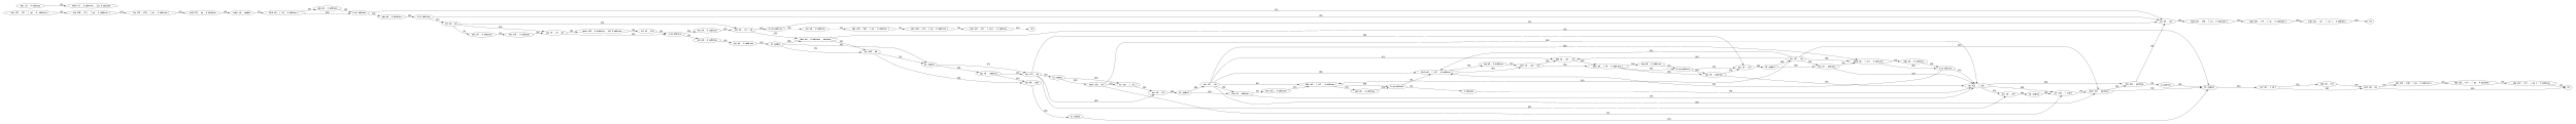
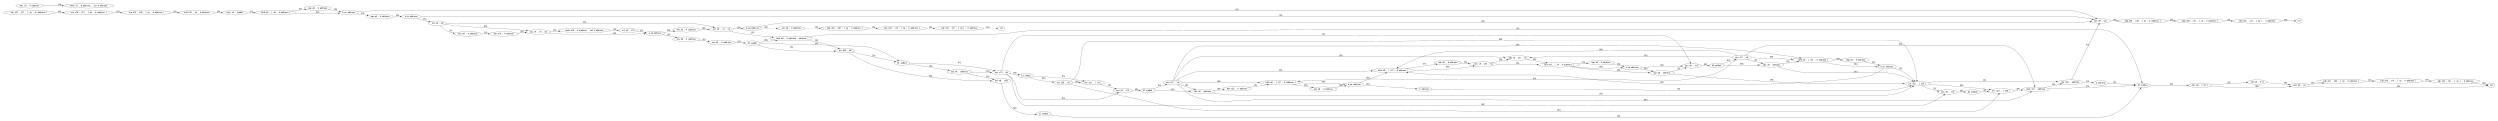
  digraph {
    fontname="Roboto Mono"
    rankdir=LR
    node [fontname="Roboto Mono"]
    edge [fontname="Roboto Mono"]
    n1 [label="stp x22 , x21 , [ sp , #- address ]!"]
    n2 [label="stp x20 , x19 , [ sp , # address ]"]
    n3 [label="stp x29 , x30 , [ sp , # address ]"]
    n4 [label="add x29 , sp , # address"]
    n5 [label="adrp x8 , symbol"]
    n6 [label="ldrb w8 , [ x8 , # address ]"]
    n7 [label="cmp w8 , # address"]
    n8 [label="b.ne address"]
    n9 [label="mov w0 , wzr"]
    n10 [label="cmp w0 , # address"]
    n11 [label="ldp x29 , x30 , [ sp , # address ]"]
    n12 [label="b.hi address"]
    n13 [label="ldp x20 , x19 , [ sp , # address ]"]
    n14 [label="mov w8 , w0"]
    n15 [label="ldp x22 , x21 , [ sp ] , # address"]
    n16 [label=ret]
    n17 [label="mov w9 , # address"]
    n18 [label="lsl x9 , x9 , x8"]
    n19 [label="lsl x8 , x9 , x8"]
    n20 [label="mov w10 , # address"]
    n21 [label="movk w10 , # address , lsl # address"]
    n22 [label="b.eq address"]
    n23 [label="b.eq address"]
    n24 [label="tbnz w0 , # address , address"]
    n25 [label="tst x9 , x10"]
    n26 [label="mov w9 , # address"]
    n27 [label="mov w0 , # address"]
    n28 [label="mov w2 , # address"]
    n29 [label="bl symbol"]
    n30 [label="mov x9 , # address"]
    n31 [label="movk x9 , # address , lsl # address"]
    n32 [label="mov w0 , # address"]
    n33 [label="ldp x29 , x30 , [ sp , # address ]"]
    n34 [label="ldp x20 , x19 , [ sp , # address ]"]
    n35 [label="mov w20 , w0"]
    n36 [label="bl symbol"]
    n37 [label="bl symbol"]
    n38 [label="mov w0 , w20"]
    n39 [label="cbz x0 , address"]
    n40 [label="mov x19 , x0"]
    n41 [label="ldr w8 , [ x0 ]"]
    n42 [label="cmp w8 , # 0"]
    n43 [label="cset w0 , eq"]
    n44 [label="bl symbol"]
    n45 [label="ldp x22 , x21 , [ sp ] , # address"]
    n46 [label=ret]
    n47 [label="ldp x29 , x30 , [ sp , # address ]"]
    n48 [label=ret]
    n49 [label="ldp x20 , x19 , [ sp , # address ]"]
    n50 [label="ldp x22 , x21 , [ sp ] , # address"]
    n51 [label="bl symbol"]
    n52 [label="mov x0 , x19"]
    n53 [label="mov x0 , x19"]
    n54 [label="mov x0 , x19"]
-   n55 [label="movk x20 , x0"]
+   n55 [label="mov x20 , x0"]
    n56 [label="str wzr , [ x0 ]"]
    n57 [label="bl symbol"]
    n58 [label="bl symbol"]
    n59 [label="bl symbol"]
    n60 [label="ldr w22 , [ x20 ]"]
    n61 [label="str w22 , [ x20 ]"]
    n62 [label="cbz w22 , address"]
    n63 [label="cbnz x21 , address"]
    n64 [label="mov x21 , x0"]
    n65 [label="cbz x0 , address"]
    n66 [label="ldrb w8 , [ x21 , # address ]"]
    n67 [label="ldrb w8 , [ x21 , # address ]"]
    n68 [label="add x8 , x21 , x8"]
    n69 [label="ldrb w8 , [ x21 , # address ]"]
    n70 [label="mov w22 , # address"]
    n71 [label="cmp w8 , # address"]
    n72 [label="b.eq address"]
    n73 [label="cmp w8 , # address"]
    n74 [label="cinc x8 , x22 , eq"]
    n75 [label="ldrb w8 , [ x8 , # address ]"]
    n76 [label="cmp w8 , # address"]
    n77 [label="b.ne address"]
    n78 [label="b address"]
    n79 [label="b address"]
    n80 [label="cmp w8 , # address"]
    n81 [label="b.eq address"]
    n82 [label="cbz w8 , address"]
    n83 [label="mov x21 , x0"]
    n84 [label="cbz x0 , address"]
    n1 -> n2 [label=CFG]
    n2 -> n3 [label=CFG]
    n3 -> n4 [label=CFG]
    n4 -> n5 [label=CFG]
    n5 -> n6 [label=CFG]
    n6 -> n7 [label=CFG]
    n6 -> n8 [label=DFG]
    n7 -> n8 [label=CFG]
    n8 -> n9 [label=CFG]
    n8 -> n10 [label=CFG]
    n9 -> n11 [label=CFG]
    n10 -> n12 [label=CFG]
    n11 -> n13 [label=CFG]
    n12 -> n9 [label=CFG]
    n12 -> n14 [label=CFG]
    n13 -> n15 [label=CFG]
    n14 -> n17 [label=CFG]
    n14 -> n18 [label=DFG]
    n14 -> n19 [label=DFG]
    n15 -> n16 [label=CFG]
    n17 -> n20 [label=CFG]
    n18 -> n21 [label=CFG]
    n18 -> n22 [label=DFG]
    n19 -> n23 [label=DFG]
    n19 -> n24 [label=CFG]
    n20 -> n18 [label=CFG]
    n21 -> n25 [label=CFG]
    n22 -> n26 [label=CFG]
    n22 -> n27 [label=CFG]
    n23 -> n9 [label=CFG]
    n23 -> n32 [label=CFG]
    n24 -> n35 [label=CFG]
    n24 -> n37 [label=CFG]
    n25 -> n22 [label=CFG]
    n26 -> n19 [label=CFG]
    n27 -> n28 [label=CFG]
    n28 -> n29 [label=CFG]
    n29 -> n24 [label=DFG]
    n29 -> n35 [label=DFG]
    n29 -> n36 [label=DFG]
    n30 -> n31 [label=CFG]
    n32 -> n33 [label=CFG]
    n33 -> n34 [label=CFG]
    n34 -> n45 [label=CFG]
    n35 -> n36 [label=CFG]
    n35 -> n38 [label=DFG]
    n36 -> n39 [label=DFG]
    n36 -> n40 [label=DFG]
    n37 -> n41 [label=DFG]
    n38 -> n44 [label=DFG]
    n39 -> n38 [label=CFG]
    n39 -> n40 [label=CFG]
    n40 -> n51 [label=CFG]
    n40 -> n52 [label=DFG]
    n40 -> n53 [label=DFG]
    n40 -> n54 [label=DFG]
    n41 -> n42 [label=CFG]
    n41 -> n43 [label=DFG]
    n42 -> n43 [label=CFG]
    n43 -> n47 [label=CFG]
    n43 -> n48 [label=DFG]
    n44 -> n37 [label=CFG]
    n45 -> n46 [label=CFG]
    n47 -> n49 [label=CFG]
    n49 -> n50 [label=CFG]
    n50 -> n48 [label=CFG]
    n51 -> n55 [label=DFG]
    n51 -> n56 [label=DFG]
    n52 -> n57 [label=DFG]
    n53 -> n58 [label=DFG]
    n54 -> n59 [label=DFG]
    n55 -> n56 [label=CFG]
    n55 -> n60 [label=DFG]
    n55 -> n61 [label=DFG]
    n56 -> n52 [label=CFG]
    n57 -> n64 [label=DFG]
    n57 -> n65 [label=DFG]
    n58 -> n61 [label=CFG]
    n59 -> n83 [label=DFG]
    n59 -> n84 [label=DFG]
    n60 -> n53 [label=CFG]
    n60 -> n61 [label=DFG]
    n60 -> n62 [label=DFG]
    n61 -> n63 [label=CFG]
    n62 -> n9 [label=CFG]
    n62 -> n78 [label=CFG]
    n63 -> n37 [label=CFG]
    n63 -> n62 [label=CFG]
    n64 -> n63 [label=DFG]
    n64 -> n65 [label=CFG]
    n64 -> n66 [label=DFG]
    n64 -> n67 [label=DFG]
    n64 -> n68 [label=DFG]
    n64 -> n69 [label=DFG]
    n65 -> n60 [label=CFG]
    n65 -> n70 [label=CFG]
    n66 -> n71 [label=CFG]
    n66 -> n72 [label=DFG]
    n67 -> n73 [label=CFG]
    n67 -> n74 [label=DFG]
    n68 -> n75 [label=DFG]
    n69 -> n76 [label=CFG]
    n69 -> n77 [label=DFG]
    n70 -> n66 [label=CFG]
    n71 -> n72 [label=CFG]
    n72 -> n67 [label=CFG]
    n72 -> n79 [label=CFG]
    n73 -> n74 [label=CFG]
    n74 -> n68 [label=DFG]
    n74 -> n75 [label=DFG]
    n75 -> n80 [label=CFG]
    n75 -> n81 [label=DFG]
    n75 -> n82 [label=DFG]
    n76 -> n77 [label=CFG]
    n77 -> n60 [label=CFG]
    n77 -> n67 [label=CFG]
    n78 -> n37 [label=CFG]
    n79 -> n60 [label=CFG]
    n80 -> n81 [label=CFG]
    n81 -> n54 [label=CFG]
    n81 -> n82 [label=CFG]
    n82 -> n54 [label=CFG]
    n82 -> n60 [label=CFG]
    n83 -> n63 [label=DFG]
    n83 -> n66 [label=DFG]
    n83 -> n67 [label=DFG]
    n83 -> n68 [label=DFG]
    n83 -> n69 [label=DFG]
    n83 -> n84 [label=CFG]
    n84 -> n60 [label=CFG]
    n84 -> n69 [label=CFG]
  }
